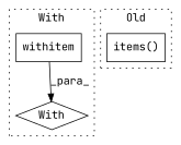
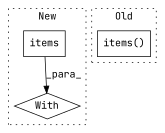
  digraph {
    fontname="JetBrains Mono"
    node [shape=box fontname="JetBrains Mono"]
-   n1 [a=49 l=4 label=withitem s=3997]
+   n1 [a=49 l=4 label=items s=3997]
    n2 [a=39 l="5,43" label=With s="3992,4001" shape=diamond]
    n3 [a=75 l=14 label="items()" s=3220]
    subgraph cluster_1 {
-     label=With
+     label=New
      style=dotted
      n1
      n2
    }
    subgraph cluster_2 {
      label=Old
      style=dotted
      n3
    }
    n1 -> n2 [label=_para_ fontname="JetBrains Mono"]
  }
